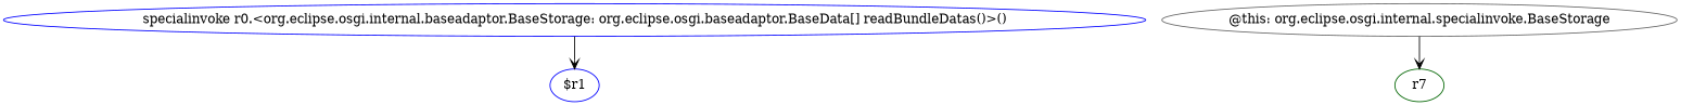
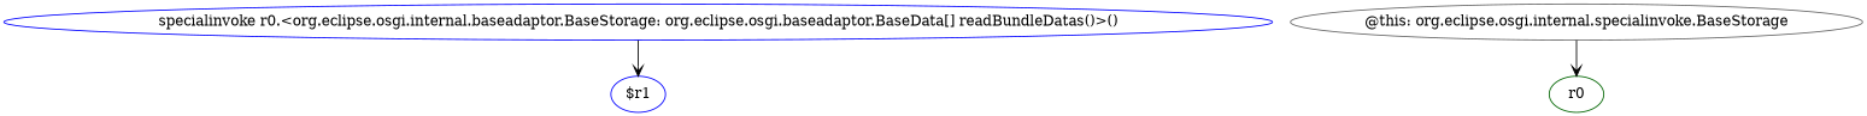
  digraph {
    node [color=blue]
    edge [arrowhead=vee]
    n1 [label="specialinvoke r0.<org.eclipse.osgi.internal.baseadaptor.BaseStorage: org.eclipse.osgi.baseadaptor.BaseData[] readBundleDatas()>()"]
    n2 [label="$r1"]
    n3 [color=gray40 label="@this: org.eclipse.osgi.internal.specialinvoke.BaseStorage"]
-   n4 [color=darkgreen label=r7]
+   n4 [color=darkgreen label=r0]
    n1 -> n2
    n3 -> n4
  }
